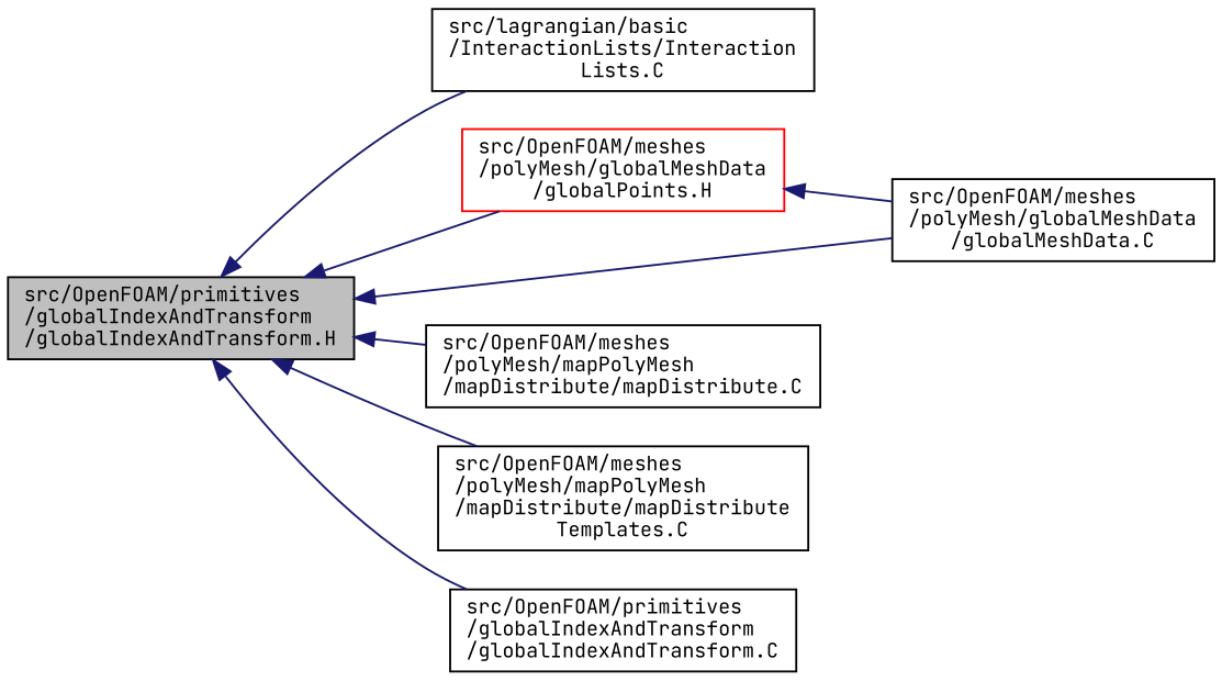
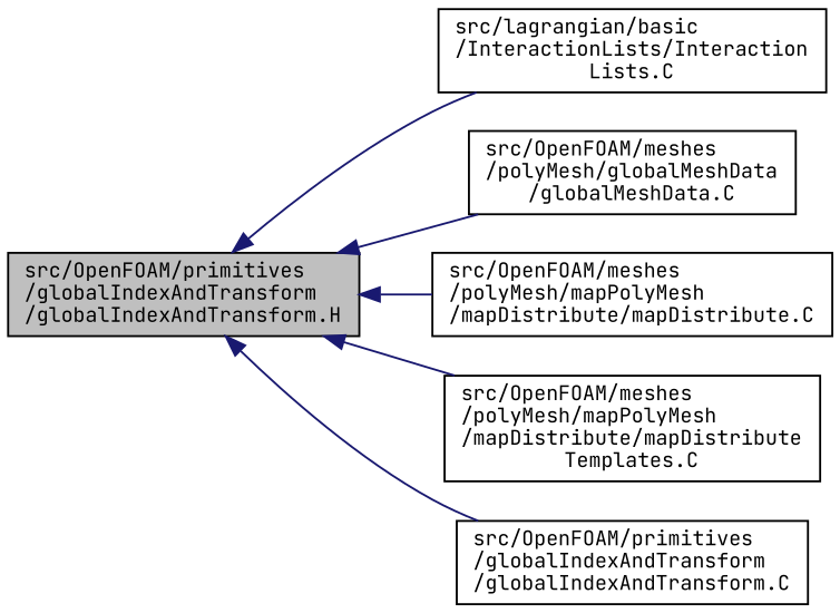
  digraph {
    rankdir=LR
    fontname="JetBrains Mono"
    node [color=black fontname="JetBrains Mono" fontsize=10 shape=record]
    edge [color=midnightblue dir=back fontname="JetBrains Mono" fontsize=10 labelfontname=Helvetica labelfontsize=10 style=solid]
    n1 [fillcolor=grey75 fontcolor=black height=0.2 label="src/OpenFOAM/primitives\l/globalIndexAndTransform\l/globalIndexAndTransform.H" style=filled width=0.4]
    n2 [height=0.2 label="src/lagrangian/basic\l/InteractionLists/Interaction\lLists.C" width=0.4]
-   n3 [color=red height=0.2 label="src/OpenFOAM/meshes\l/polyMesh/globalMeshData\l/globalPoints.H" width=0.4]
    n4 [height=0.2 label="src/OpenFOAM/meshes\l/polyMesh/globalMeshData\l/globalMeshData.C" width=0.4]
    n5 [height=0.2 label="src/OpenFOAM/meshes\l/polyMesh/mapPolyMesh\l/mapDistribute/mapDistribute.C" width=0.4]
    n6 [height=0.2 label="src/OpenFOAM/meshes\l/polyMesh/mapPolyMesh\l/mapDistribute/mapDistribute\lTemplates.C" width=0.4]
    n7 [height=0.2 label="src/OpenFOAM/primitives\l/globalIndexAndTransform\l/globalIndexAndTransform.C" width=0.4]
    n1 -> n2
-   n1 -> n3
    n1 -> n4
    n1 -> n5
    n1 -> n6
    n1 -> n7
-   n3 -> n4
  }
